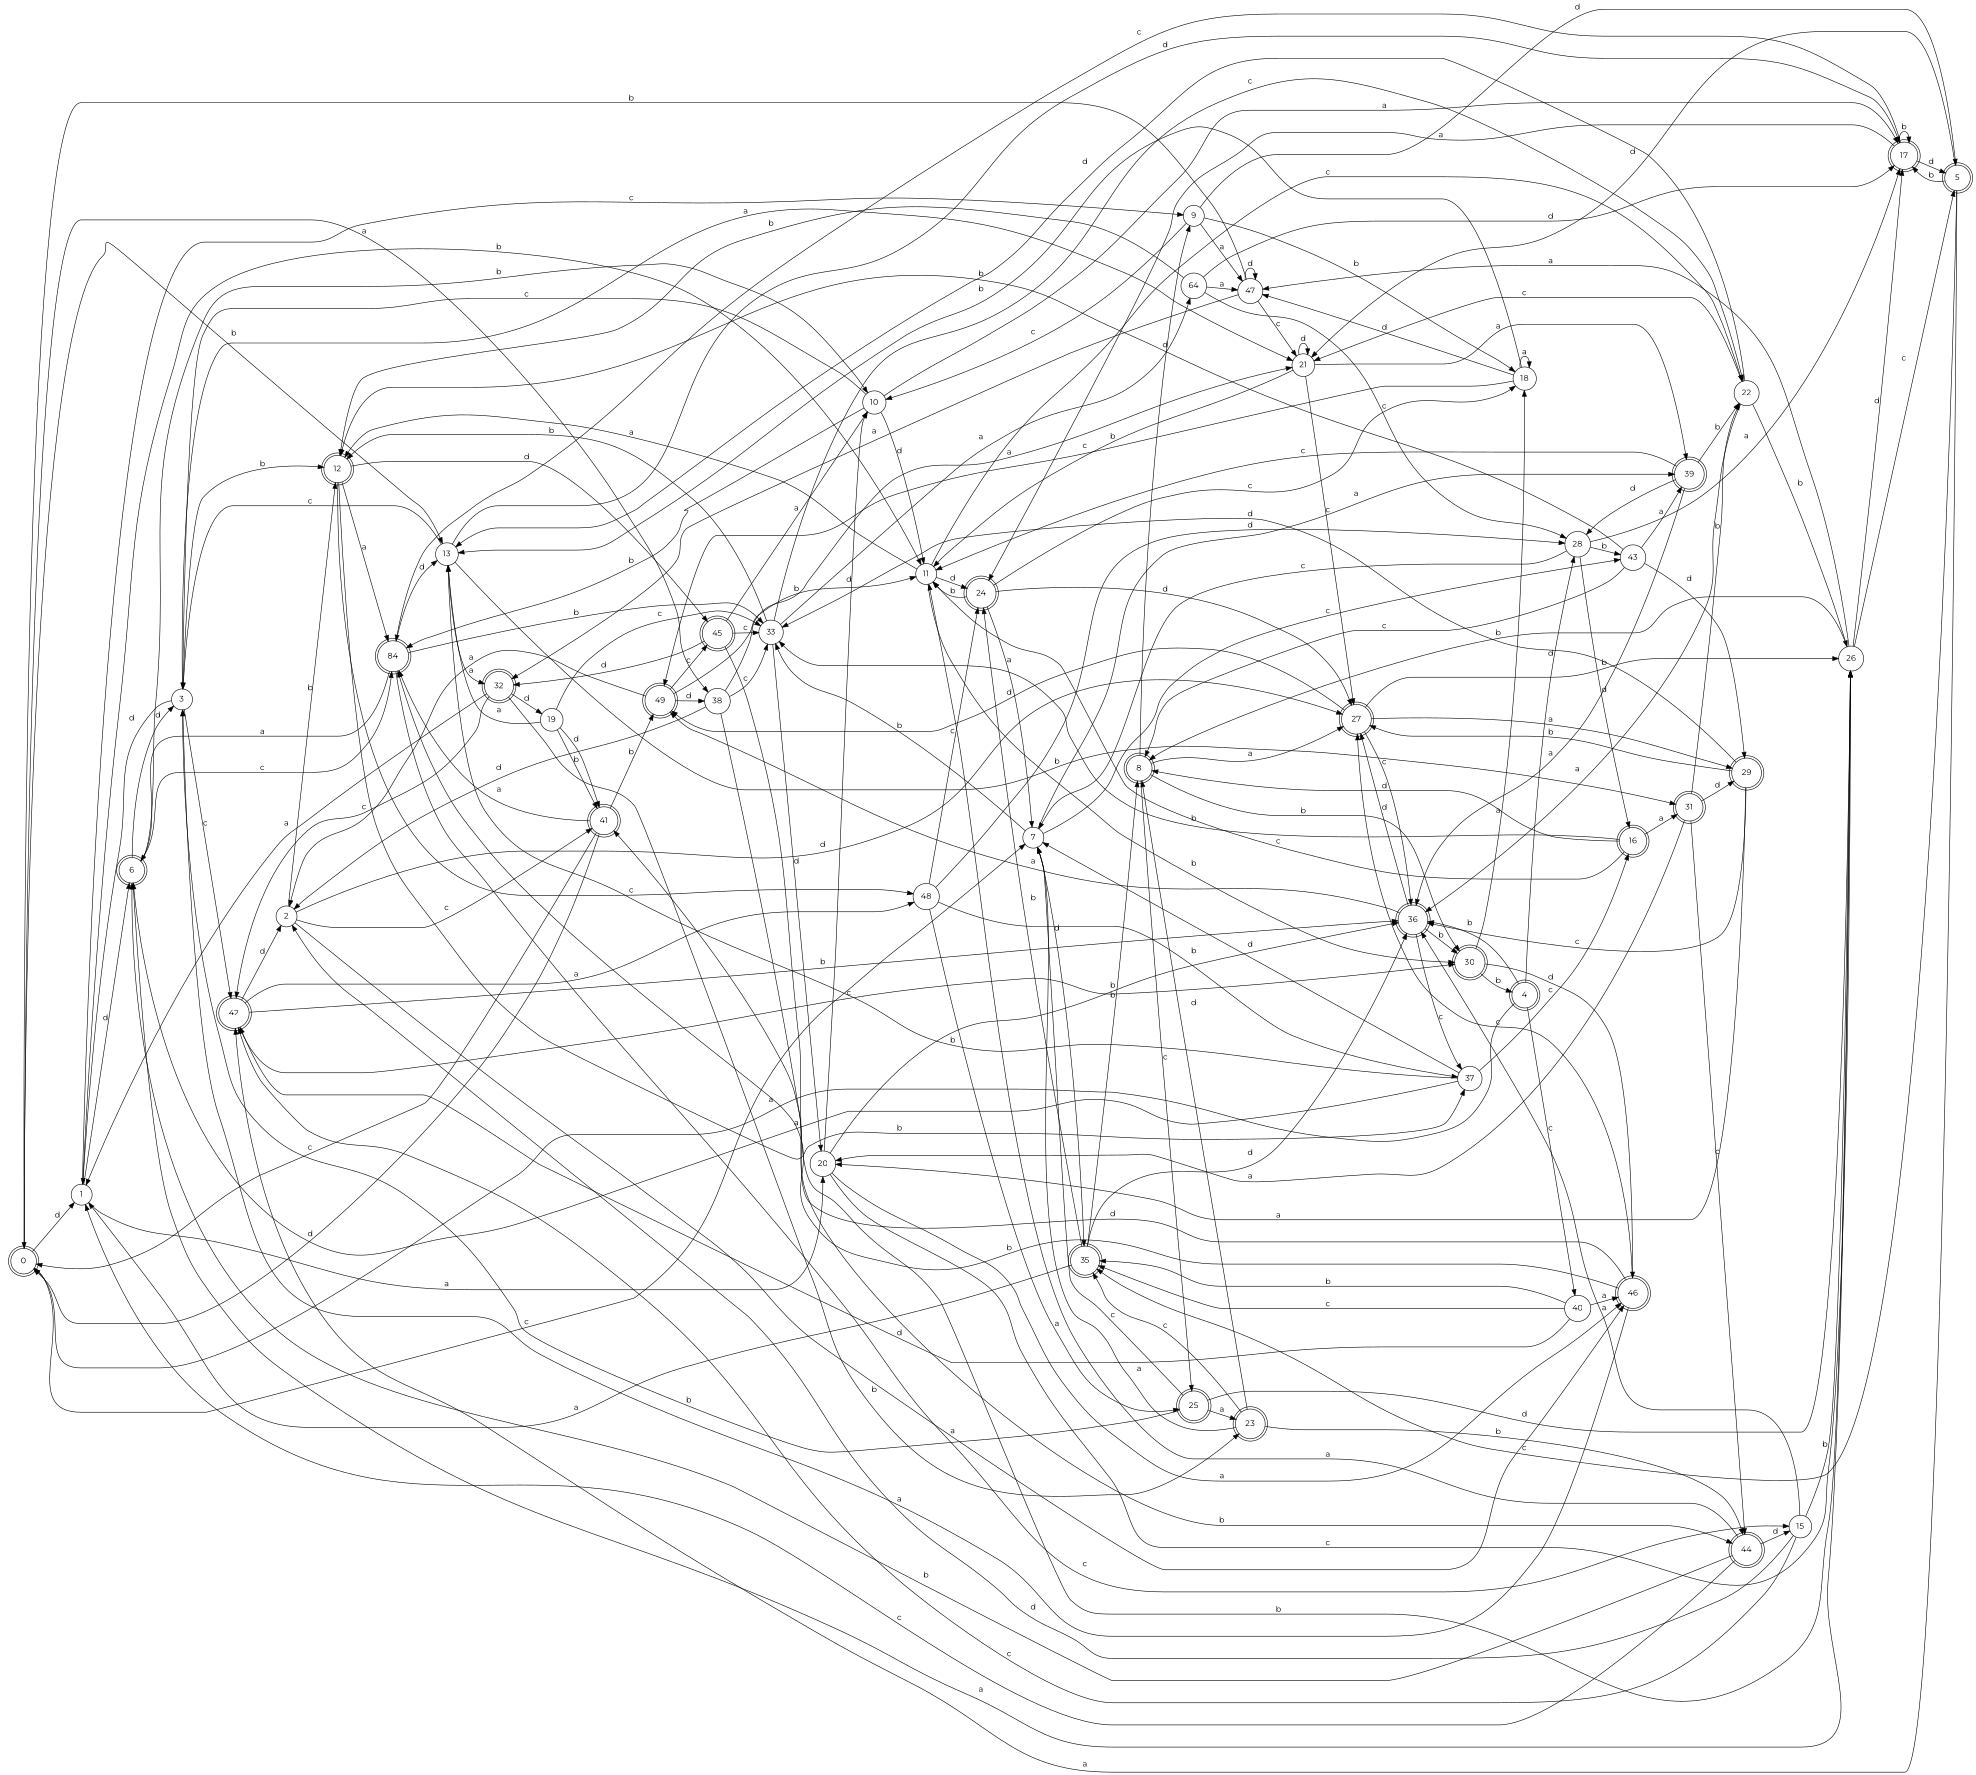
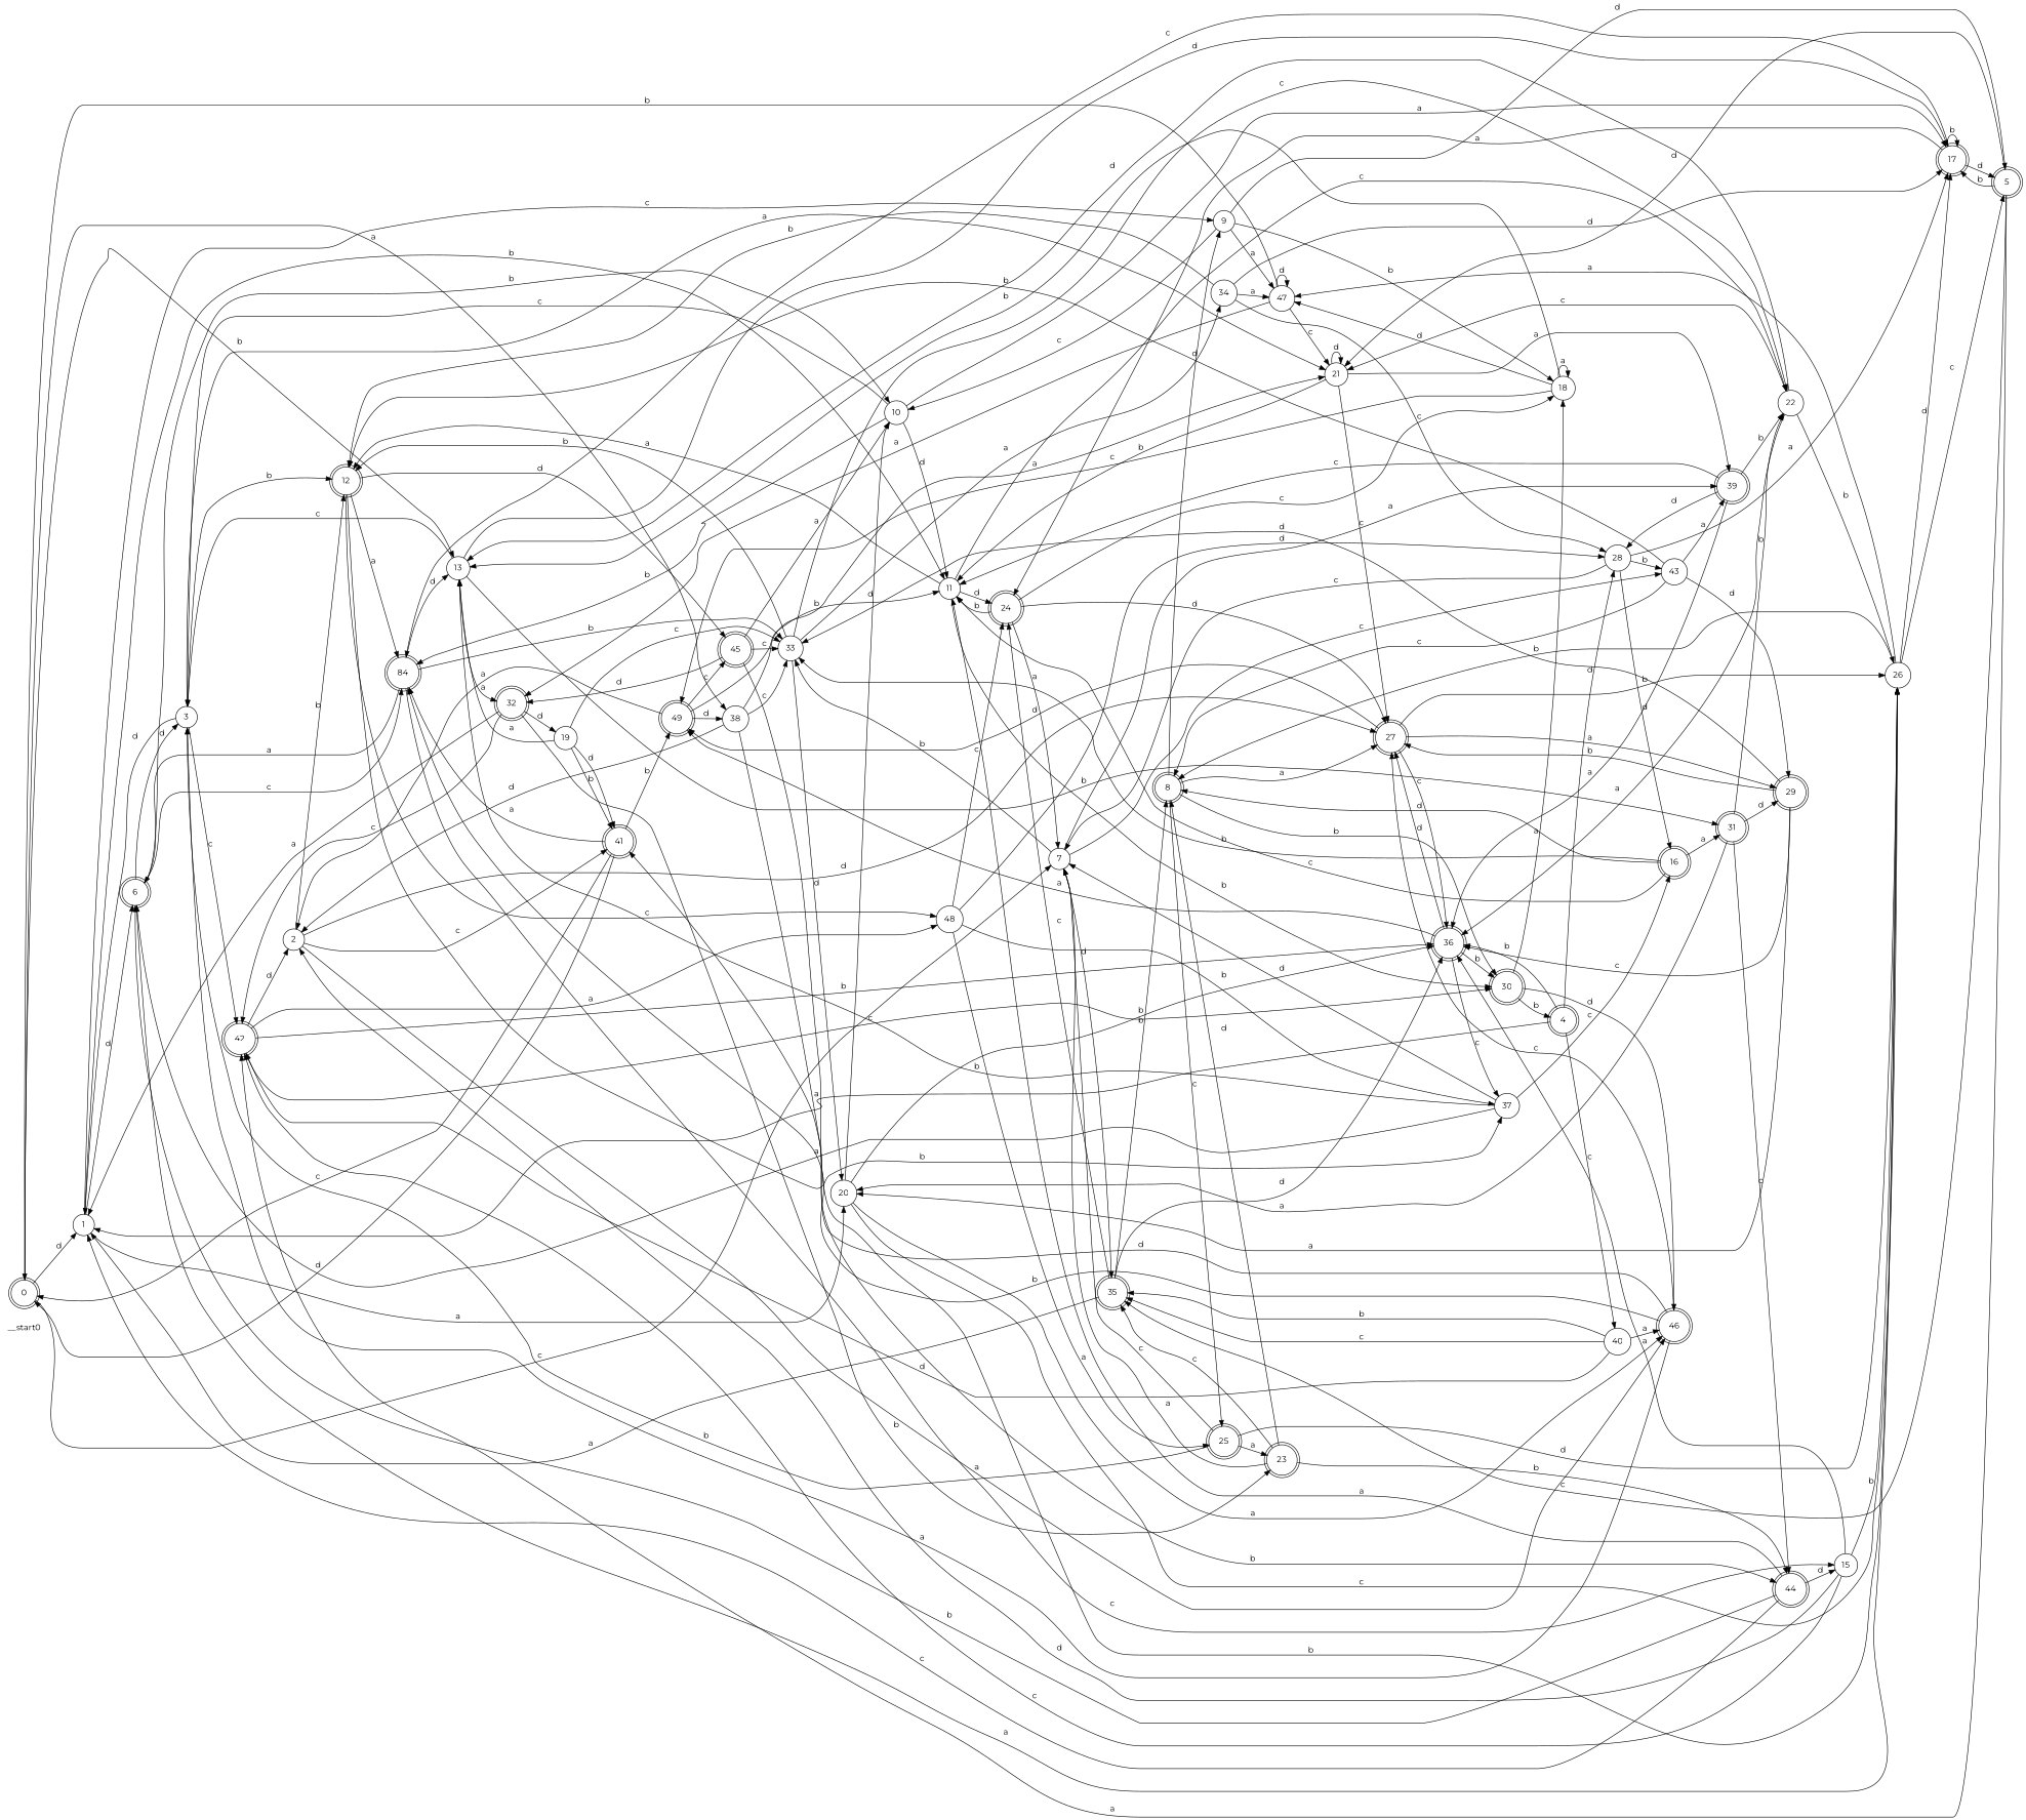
  digraph {
    fontname=Montserrat
    rankdir=LR
    node [fontname=Montserrat shape=doublecircle color=black fillcolor=white style="rounded,filled"]
    edge [fontname=Montserrat]
+   __start0 [shape=none color="" fillcolor="" style=""]
    n2 [label=0]
    n3 [label=1 shape=circle style=filled]
    n4 [label=7 shape=circle style=filled]
    n5 [label=13 shape=circle style=filled]
    n6 [label=38 shape=circle style=filled]
    n7 [label=6]
    n8 [label=9 shape=circle style=filled]
    n9 [label=11 shape=circle style=filled]
    n10 [label=20 shape=circle style=filled]
    n11 [label=35]
    n12 [label=33 shape=circle style=filled]
    n13 [label=39]
    n14 [label=43 shape=circle style=filled]
    n15 [label=3 shape=circle style=filled]
    n16 [label=17]
    n17 [label=31]
    n18 [label=32]
    n19 [label=2 shape=circle style=filled]
    n20 [label=21 shape=circle style=filled]
    n21 [label=44]
    n22 [label=10 shape=circle style=filled]
    n23 [label=84]
    n24 [label=26 shape=circle style=filled]
    n25 [label=5]
    n26 [label=18 shape=circle style=filled]
    n27 [label=47 shape=circle style=filled]
    n28 [label=12]
    n29 [label=30]
    n30 [label=22 shape=circle style=filled]
    n31 [label=24]
    n32 [label=46]
    n33 [label=36]
    n34 [label=27]
    n35 [label=41]
    n36 [label=37 shape=circle style=filled]
    n37 [label=45]
    n38 [label=48 shape=circle style=filled]
    n39 [label=49]
    n40 [label=29]
    n41 [label=42]
    n42 [label=4]
    n43 [label=28 shape=circle style=filled]
    n44 [label=40 shape=circle style=filled]
    n45 [label=16]
    n46 [label=8]
    n47 [label=15 shape=circle style=filled]
-   n48 [label=64 shape=circle style=filled]
+   n48 [label=34 shape=circle style=filled]
    n49 [label=25]
    n50 [label=23]
    n51 [label=19 shape=circle style=filled]
    n2 -> n3 [label=d]
    n2 -> n4 [label=c]
    n2 -> n5 [label=b]
    n2 -> n6 [label=a]
    n3 -> n7 [label=d]
    n3 -> n8 [label=c]
    n3 -> n9 [label=b]
    n3 -> n10 [label=a]
    n4 -> n11 [label=d]
    n4 -> n12 [label=b]
    n4 -> n13 [label=a]
    n4 -> n14 [label=c]
    n5 -> n15 [label=c]
    n5 -> n16 [label=d]
    n5 -> n17 [label=b]
    n5 -> n18 [label=a]
    n6 -> n12 [label=c]
    n6 -> n19 [label=d]
    n6 -> n20 [label=a]
    n6 -> n21 [label=b]
    n7 -> n15 [label=d]
    n7 -> n22 [label=b]
    n7 -> n23 [label=c]
    n7 -> n24 [label=a]
    n8 -> n22 [label=c]
    n8 -> n25 [label=d]
    n8 -> n26 [label=b]
    n8 -> n27 [label=a]
    n9 -> n28 [label=a]
    n9 -> n29 [label=b]
    n9 -> n30 [label=c]
    n9 -> n31 [label=d]
    n10 -> n22 [label=d]
    n10 -> n24 [label=c]
    n10 -> n32 [label=a]
    n10 -> n33 [label=b]
    n11 -> n3 [label=a]
-   n11 -> n31 [label=b]
+   n11 -> n31 [label=c]
    n11 -> n33 [label=d]
    n11 -> n46 [label=b]
    n12 -> n10 [label=d]
    n12 -> n28 [label=b]
    n12 -> n30 [label=c]
    n12 -> n48 [label=a]
    n13 -> n9 [label=c]
    n13 -> n30 [label=b]
    n13 -> n33 [label=a]
    n13 -> n43 [label=d]
    n14 -> n13 [label=a]
    n14 -> n28 [label=b]
    n14 -> n40 [label=d]
    n14 -> n46 [label=c]
    n15 -> n3 [label=d]
    n15 -> n20 [label=a]
    n15 -> n28 [label=b]
    n15 -> n41 [label=c]
    n16 -> n16 [label=b]
    n16 -> n23 [label=c]
    n16 -> n25 [label=d]
    n16 -> n31 [label=a]
    n17 -> n10 [label=a]
    n17 -> n21 [label=c]
    n17 -> n30 [label=b]
    n17 -> n40 [label=d]
    n18 -> n3 [label=a]
    n18 -> n41 [label=c]
    n18 -> n50 [label=b]
    n18 -> n51 [label=d]
    n19 -> n28 [label=b]
    n19 -> n32 [label=a]
    n19 -> n34 [label=d]
    n19 -> n35 [label=c]
    n20 -> n9 [label=b]
    n20 -> n13 [label=a]
    n20 -> n20 [label=d]
    n20 -> n34 [label=c]
    n21 -> n3 [label=c]
    n21 -> n7 [label=b]
    n21 -> n9 [label=a]
    n21 -> n47 [label=d]
    n22 -> n9 [label=d]
    n22 -> n15 [label=c]
    n22 -> n16 [label=a]
    n22 -> n23 [label=b]
    n23 -> n5 [label=d]
    n23 -> n7 [label=a]
    n23 -> n12 [label=b]
    n23 -> n47 [label=c]
    n24 -> n16 [label=d]
    n24 -> n25 [label=c]
    n24 -> n27 [label=a]
    n24 -> n46 [label=b]
    n25 -> n11 [label=c]
    n25 -> n16 [label=b]
    n25 -> n20 [label=d]
    n25 -> n41 [label=a]
    n26 -> n5 [label=b]
    n26 -> n26 [label=a]
    n26 -> n27 [label=d]
    n26 -> n39 [label=c]
    n27 -> n2 [label=b]
    n27 -> n18 [label=a]
    n27 -> n20 [label=c]
    n27 -> n27 [label=d]
    n28 -> n23 [label=a]
    n28 -> n36 [label=b]
    n28 -> n37 [label=d]
    n28 -> n38 [label=c]
    n29 -> n26 [label=a]
    n29 -> n32 [label=d]
    n29 -> n42 [label=b]
    n30 -> n5 [label=d]
    n30 -> n20 [label=c]
    n30 -> n24 [label=b]
    n30 -> n33 [label=a]
    n31 -> n4 [label=a]
    n31 -> n9 [label=b]
    n31 -> n26 [label=c]
    n31 -> n34 [label=d]
    n32 -> n15 [label=a]
    n32 -> n23 [label=b]
    n32 -> n34 [label=c]
    n32 -> n35 [label=d]
    n33 -> n29 [label=b]
    n33 -> n34 [label=d]
    n33 -> n36 [label=c]
    n33 -> n39 [label=a]
    n34 -> n24 [label=b]
    n34 -> n33 [label=c]
    n34 -> n39 [label=d]
    n34 -> n40 [label=a]
    n35 -> n2 [label=c]
    n35 -> n2 [label=d]
    n35 -> n23 [label=a]
    n35 -> n39 [label=b]
    n36 -> n4 [label=d]
    n36 -> n5 [label=b]
    n36 -> n7 [label=a]
    n36 -> n45 [label=c]
    n37 -> n12 [label=c]
    n37 -> n18 [label=d]
    n37 -> n22 [label=a]
    n37 -> n24 [label=b]
    n38 -> n31 [label=c]
    n38 -> n36 [label=b]
    n38 -> n43 [label=d]
    n38 -> n49 [label=a]
    n39 -> n6 [label=d]
    n39 -> n9 [label=b]
    n39 -> n19 [label=a]
    n39 -> n37 [label=c]
    n40 -> n10 [label=a]
    n40 -> n12 [label=d]
    n40 -> n33 [label=c]
    n40 -> n34 [label=b]
    n41 -> n19 [label=d]
    n41 -> n29 [label=c]
    n41 -> n33 [label=b]
    n41 -> n38 [label=a]
-   n42 -> n2 [label=a]
+   n42 -> n3 [label=a]
    n42 -> n33 [label=b]
    n42 -> n43 [label=d]
    n42 -> n44 [label=c]
    n43 -> n4 [label=c]
    n43 -> n14 [label=b]
    n43 -> n16 [label=a]
    n43 -> n45 [label=d]
    n44 -> n11 [label=b]
    n44 -> n11 [label=c]
    n44 -> n32 [label=a]
    n44 -> n41 [label=d]
    n45 -> n9 [label=c]
    n45 -> n12 [label=b]
    n45 -> n17 [label=a]
    n45 -> n46 [label=d]
    n46 -> n8 [label=d]
    n46 -> n29 [label=b]
    n46 -> n34 [label=a]
    n46 -> n49 [label=c]
    n47 -> n19 [label=d]
    n47 -> n24 [label=b]
    n47 -> n33 [label=a]
    n47 -> n41 [label=c]
    n48 -> n16 [label=d]
    n48 -> n27 [label=a]
    n48 -> n28 [label=b]
    n48 -> n43 [label=c]
    n49 -> n4 [label=c]
    n49 -> n15 [label=b]
    n49 -> n24 [label=d]
    n49 -> n50 [label=a]
    n50 -> n4 [label=a]
    n50 -> n11 [label=c]
    n50 -> n21 [label=b]
    n50 -> n46 [label=d]
    n51 -> n5 [label=a]
    n51 -> n12 [label=c]
    n51 -> n35 [label=b]
    n51 -> n35 [label=d]
  }
